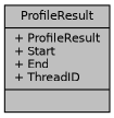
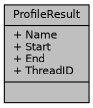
  digraph {
-   n1 [color=black fillcolor=grey75 fontcolor=black fontname=Helvetica fontsize=10 height=0.2 label="{ProfileResult\n|+ ProfileResult\l+ Start\l+ End\l+ ThreadID\l|}" shape=record style=filled width=0.4]
+   n1 [color=black fillcolor=grey75 fontcolor=black fontname=Helvetica fontsize=10 height=0.2 label="{ProfileResult\n|+ Name\l+ Start\l+ End\l+ ThreadID\l|}" shape=record style=filled width=0.4]
  }
